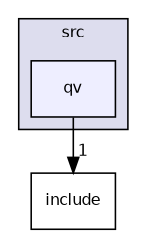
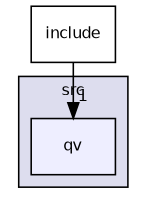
  digraph {
    compound=true
    fontname="DejaVu Sans"
    node [fontname="DejaVu Sans" fontsize=10 shape=box]
    n1 [fillcolor="#eeeeff" label=qv pencolor=black style=filled]
    n2 [label=include]
    subgraph cluster_1 {
      bgcolor="#ddddee"
      fontsize=10
      label=src
      pencolor=black
      n1
    }
-   n1 -> n2 [headlabel=1 labeldistance=1.5 labelfontname=Helvetica labelfontsize=10 fontname="DejaVu Sans"]
+   n2 -> n1 [headlabel=1 labeldistance=1.5 labelfontname=Helvetica labelfontsize=10 fontname="DejaVu Sans"]
  }
